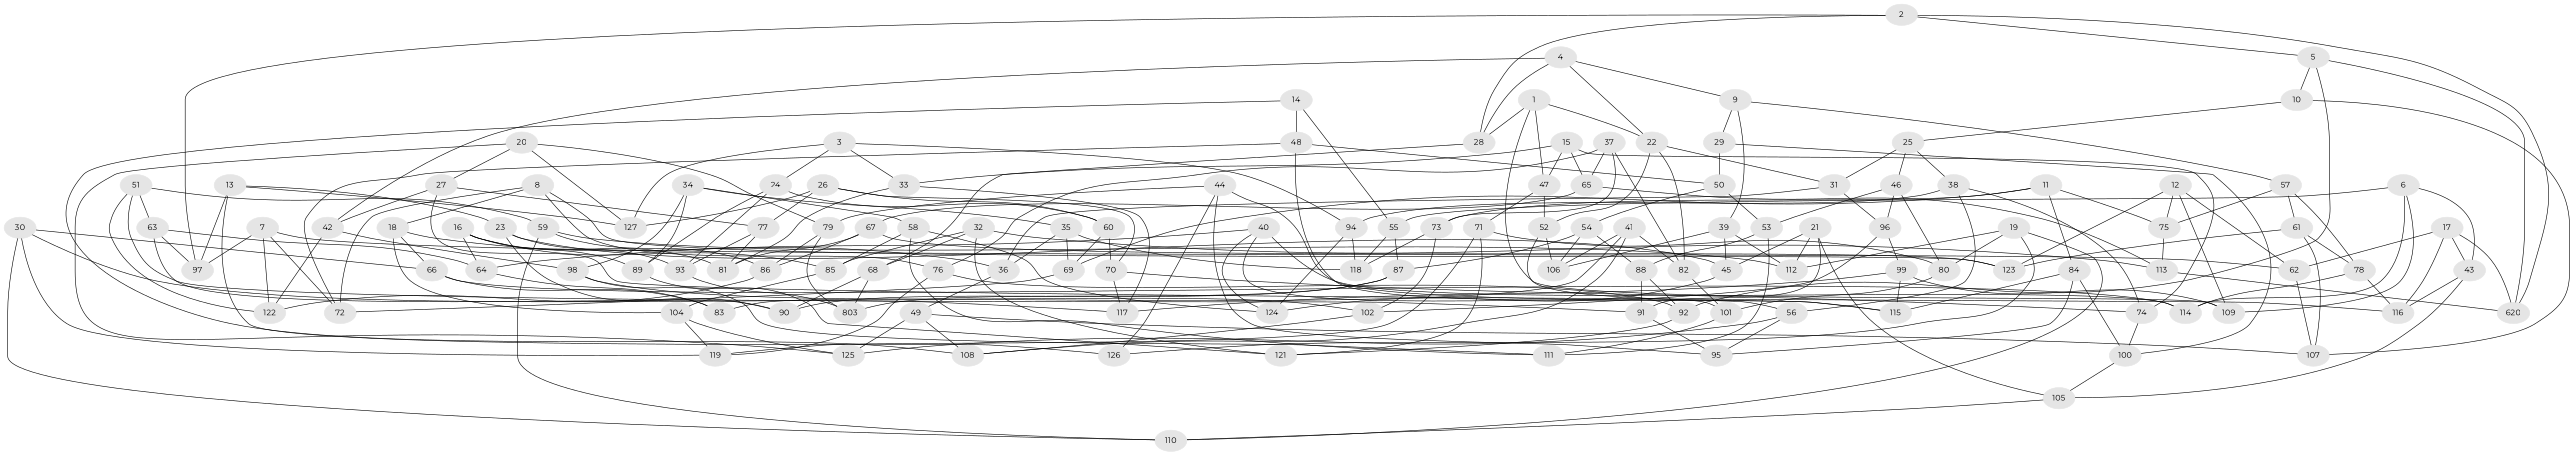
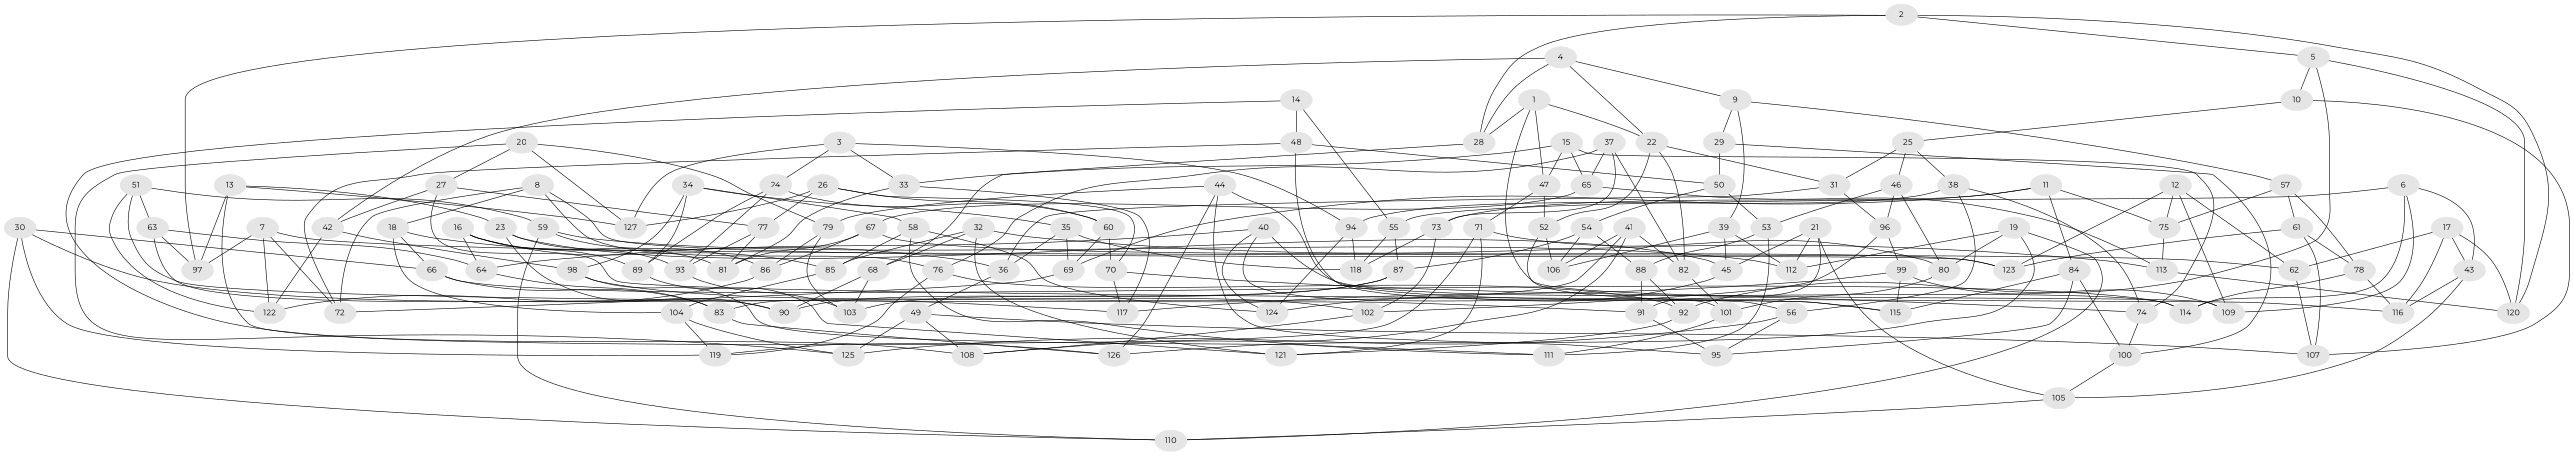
  graph {
    fontname=Montserrat
    node [color=gray90 fontname=Montserrat style=filled]
    edge [fontname=Montserrat]
    1
    28
    47
    109
    22
    14
    55
    48
    108
    68
    52
    71
    2
    5
    97
-   120 [label=620]
+   120
    10
    92
    3
    24
    33
    94
    127
    89
    93
    60
    81
    117
    118
    124
    4
    9
    42
    29
    39
    57
    31
    82
    122
    98
    25
    107
    121
    6
    43
    114
    116
    105
    87
    7
    62
    72
    8
    18
    76
    123
    36
    66
    104
    119
    50
    100
    112
    45
    106
    75
    61
    78
    38
    46
    11
    69
    73
    84
    102
    113
    95
    115
    12
    13
    23
    126
    90
    56
    15
    65
    74
    67
    16
    64
    85
    83
    17
    49
    125
    19
    80
    110
    101
    20
    27
    79
    77
    86
-   103 [label=803]
+   103
    21
    91
    96
    70
    53
    26
    54
    30
    99
    32
    34
    35
    58
    111
    37
    40
    41
    44
    88
    51
    59
    63
    1 -- 28
    1 -- 47
    1 -- 109
    1 -- 22
    28 -- 68
    47 -- 52
    47 -- 71
    22 -- 52
    22 -- 31
    22 -- 82
    14 -- 55
    14 -- 48
    14 -- 108
    55 -- 118
    55 -- 87
    48 -- 72
    48 -- 50
    48 -- 56
    68 -- 90
    68 -- 103
    52 -- 106
    52 -- 115
    71 -- 121
    71 -- 119
    71 -- 80
    2 -- 28
    2 -- 5
    2 -- 97
    2 -- 120
    5 -- 120
    5 -- 10
    5 -- 92
    10 -- 25
    10 -- 107
    92 -- 121
    3 -- 24
    3 -- 33
    3 -- 94
    3 -- 127
    24 -- 89
    24 -- 93
    24 -- 60
    33 -- 81
    33 -- 117
    94 -- 118
    94 -- 124
    89 -- 121
    93 -- 103
    60 -- 69
    60 -- 70
    4 -- 28
    4 -- 22
    4 -- 9
    4 -- 42
    9 -- 29
    9 -- 39
    9 -- 57
    42 -- 122
    42 -- 98
    29 -- 50
    29 -- 100
    39 -- 112
    39 -- 45
    39 -- 106
    57 -- 75
    57 -- 61
    57 -- 78
    31 -- 36
    31 -- 96
    82 -- 101
    98 -- 102
    98 -- 111
    25 -- 31
    25 -- 38
    25 -- 46
    6 -- 109
    6 -- 55
    6 -- 43
    6 -- 114
    43 -- 116
    43 -- 105
    105 -- 110
    87 -- 90
    87 -- 103
    7 -- 97
    7 -- 122
    7 -- 62
    7 -- 72
    62 -- 107
    8 -- 72
    8 -- 18
    8 -- 76
    8 -- 123
    18 -- 36
    18 -- 66
    18 -- 104
    76 -- 92
    76 -- 119
    36 -- 49
    66 -- 114
    66 -- 83
    104 -- 119
    104 -- 125
    50 -- 53
    50 -- 54
    100 -- 105
    45 -- 124
    75 -- 113
    61 -- 107
    61 -- 123
    61 -- 78
    78 -- 114
    78 -- 116
    38 -- 94
    38 -- 56
    38 -- 74
    46 -- 80
    46 -- 96
    46 -- 53
    11 -- 75
    11 -- 69
    11 -- 73
    11 -- 84
    69 -- 72
    73 -- 118
    73 -- 102
    84 -- 100
    84 -- 95
    84 -- 115
    102 -- 108
    113 -- 120
    12 -- 109
    12 -- 62
    12 -- 123
    12 -- 75
    13 -- 97
    13 -- 127
    13 -- 23
    13 -- 126
    23 -- 93
    23 -- 45
    23 -- 90
    56 -- 95
    56 -- 125
    15 -- 47
    15 -- 33
    15 -- 65
    15 -- 74
    65 -- 113
    65 -- 67
    74 -- 100
    67 -- 81
    67 -- 123
    67 -- 86
    16 -- 89
    16 -- 81
    16 -- 64
    16 -- 85
    64 -- 83
    85 -- 104
+   83 -- 126
    17 -- 120
    17 -- 43
    17 -- 116
    17 -- 62
    49 -- 108
    49 -- 107
    49 -- 125
    19 -- 112
    19 -- 126
    19 -- 80
    19 -- 110
    80 -- 101
    101 -- 111
    20 -- 127
    20 -- 125
    20 -- 27
    20 -- 79
    27 -- 42
    27 -- 116
    27 -- 77
    79 -- 86
    79 -- 103
    77 -- 93
    77 -- 81
    86 -- 122
    21 -- 105
    21 -- 112
    21 -- 45
    21 -- 91
    91 -- 95
    96 -- 102
    96 -- 99
    70 -- 117
    70 -- 74
    53 -- 111
    53 -- 88
    26 -- 127
    26 -- 60
    26 -- 77
    26 -- 70
    54 -- 87
    54 -- 106
    54 -- 88
    30 -- 117
    30 -- 66
    30 -- 119
    30 -- 110
    99 -- 109
    99 -- 117
    99 -- 115
    32 -- 68
    32 -- 121
    32 -- 113
    32 -- 85
    34 -- 89
    34 -- 98
    34 -- 35
    34 -- 58
    35 -- 118
    35 -- 36
    35 -- 69
    58 -- 124
    58 -- 85
    58 -- 111
    37 -- 82
    37 -- 76
    37 -- 73
    37 -- 65
    40 -- 124
    40 -- 114
    40 -- 64
    40 -- 101
    41 -- 108
    41 -- 82
    41 -- 106
    41 -- 83
    44 -- 95
    44 -- 115
    44 -- 126
    44 -- 79
    88 -- 92
    88 -- 91
    51 -- 122
    51 -- 91
    51 -- 59
    51 -- 63
    59 -- 112
    59 -- 110
    59 -- 86
    63 -- 97
    63 -- 90
    63 -- 64
  }
